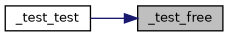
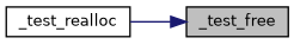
  digraph {
    rankdir=RL
    node [color=black fontname=Helvetica fontsize=10 shape=record style=filled]
    n1 [fillcolor=grey75 fontcolor=black height=0.2 label=_test_free width=0.4]
-   n2 [fillcolor=white height=0.2 label=_test_test width=0.4]
+   n2 [fillcolor=white height=0.2 label=_test_realloc width=0.4]
    n1 -> n2 [color=midnightblue dir=back fontname=Helvetica fontsize=10 labelfontname=Helvetica labelfontsize=10 style=solid]
  }
